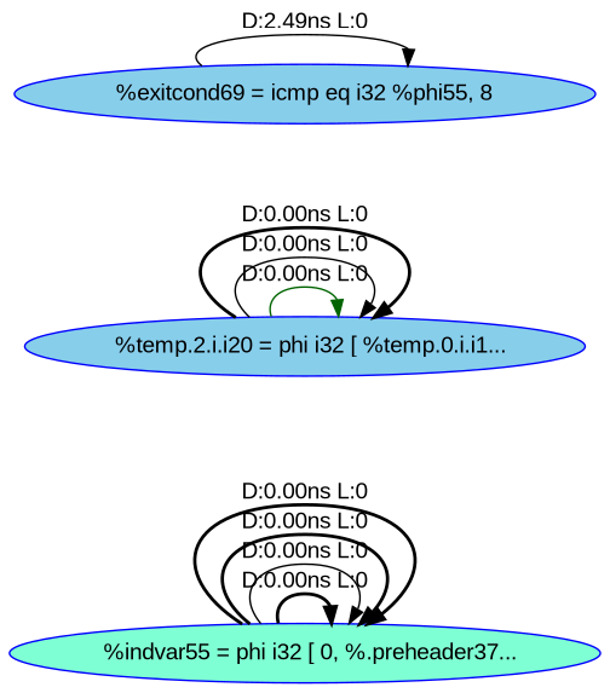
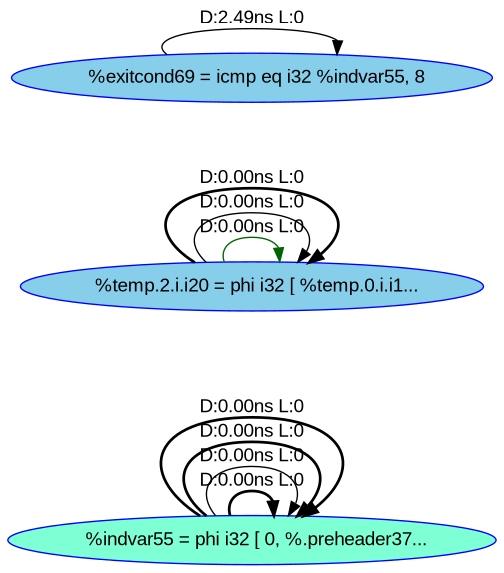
  digraph {
    rankdir=LR
    fontname="Liberation Sans"
    node [style=filled fillcolor=skyblue color=blue fontname="Liberation Sans"]
    edge [color=black style=bold fontname="Liberation Sans"]
    n1 [label="  %indvar55 = phi i32 [ 0, %.preheader37..." fillcolor=aquamarine]
    n2 [label="  %temp.2.i.i20 = phi i32 [ %temp.0.i.i1..."]
-   n3 [label="%exitcond69 = icmp eq i32 %phi55, 8"]
+   n3 [label="  %exitcond69 = icmp eq i32 %indvar55, 8"]
    n1 -> n1 [label="D:0.00ns L:0"]
    n1 -> n1 [label="D:0.00ns L:0" style=solid]
    n1 -> n1 [label="D:0.00ns L:0"]
    n1 -> n1 [label="D:0.00ns L:0"]
    n2 -> n2 [color=darkgreen label="D:0.00ns L:0" style=solid]
    n2 -> n2 [label="D:0.00ns L:0" style=solid]
    n2 -> n2 [label="D:0.00ns L:0"]
    n3 -> n3 [label="D:2.49ns L:0" style=solid]
  }
